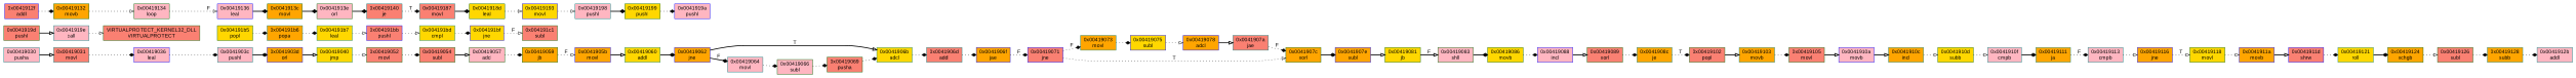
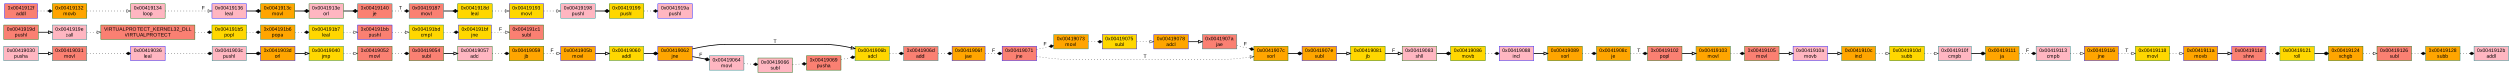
  strict digraph {
    fontname="Liberation Sans"
    rankdir=LR
    node [color=darkgreen fillcolor=orange fontname="Liberation Sans" shape=rectangle style=filled]
    edge [arrowhead=diamond color="#000000" fontname="Liberation Sans" style=dotted]
    n1 [color=teal fillcolor=gold label="0x00419121\nroll"]
    n2 [label="0x00419124\nxchgb"]
    n3 [fillcolor=salmon label="0x00419126\nsubl"]
    n4 [color=teal label="0x00419128\nsubb"]
    n5 [color=teal fillcolor=gold label="0x004191b7\nleal"]
    n6 [color=blue fillcolor=salmon label="0x004191bb\npushl"]
    n7 [color=teal fillcolor=gold label="0x004191bd\ncmpl"]
    n8 [color=blue fillcolor=gold label="0x004191bf\njne"]
    n9 [color=teal label="0x0041908c\nje"]
    n10 [fillcolor=salmon label="0x00419102\npopl"]
-   n11 [color=teal label="0x00419103\nmovb"]
+   n11 [color=teal label="0x00419103\nmovl"]
    n12 [fillcolor=salmon label="0x00419105\nmovl"]
    n13 [color=teal fillcolor=lightpink label="0x0041912b\naddl"]
    n14 [color=teal fillcolor=gold label="0x00419040\njmp"]
    n15 [fillcolor=salmon label="0x00419052\nmovl"]
    n16 [fillcolor=salmon label="0x00419054\nsubl"]
    n17 [fillcolor=lightpink label="0x00419057\nadcl"]
    n18 [fillcolor=lightpink label="0x00419066\nsubl"]
    n19 [fillcolor=salmon label="0x00419069\npusha"]
    n20 [color=teal fillcolor=gold label="0x0041906b\nadcl"]
    n21 [color=teal fillcolor=salmon label="0x0041906d\naddl"]
    n22 [fillcolor=salmon label="0x004191c1\nsubl"]
    n23 [color=teal label="0x0041910c\nincl"]
    n24 [fillcolor=gold label="0x0041910d\nsubb"]
    n25 [color=teal fillcolor=lightpink label="0x0041910f\ncmpb"]
    n26 [color=teal label="0x00419111\nja"]
    n27 [color=blue fillcolor=salmon label="0x0041912f\naddl"]
    n28 [label="0x00419132\nmovb"]
    n29 [fillcolor=lightpink label="0x00419134\nloop"]
    n30 [color=blue fillcolor=lightpink label="0x00419136\nleal"]
    n31 [color=blue label="0x0041907e\nsubl"]
    n32 [fillcolor=gold label="0x00419081\njb"]
    n33 [fillcolor=lightpink label="0x00419083\nshll"]
    n34 [fillcolor=gold label="0x00419086\nmovb"]
    n35 [color=blue fillcolor=salmon label="0x00419071\njne"]
    n36 [color=teal label="0x00419073\nmovl"]
    n37 [label="0x0041907c\nxorl"]
    n38 [color=blue fillcolor=gold label="0x00419075\nsubl"]
    n39 [color=blue label="0x00419078\nadcl"]
    n40 [color=blue fillcolor=lightpink label="0x0041910a\nmovb"]
    n41 [color=teal fillcolor=lightpink label="0x00419113\ncmpb"]
    n42 [color=blue label="0x00419116\njne"]
    n43 [fillcolor=gold label="0x00419118\nmovl"]
    n44 [color=blue label="0x0041911a\nmovb"]
    n45 [label="0x00419059\njb"]
    n46 [color=blue label="0x0041905b\nmovl"]
    n47 [color=teal fillcolor=salmon label="0x0041907a\njae"]
    n48 [color=blue fillcolor=lightpink label="0x00419088\nincl"]
-   n49 [fillcolor=salmon label="0x00419089\nxorl"]
+   n49 [label="0x00419089\nxorl"]
    n50 [color=blue label="0x0041906f\njae"]
    n51 [color=teal fillcolor=gold label="0x00419060\naddl"]
    n52 [color=blue label="0x00419062\njne"]
    n53 [color=teal fillcolor=lightpink label="0x00419064\nmovl"]
    n54 [label="0x0041913c\nmovl"]
    n55 [fillcolor=lightpink label="0x0041913e\norl"]
    n56 [color=teal fillcolor=salmon label="0x00419187\nmovl"]
    n57 [fillcolor=gold label="0x0041918d\nleal"]
    n58 [color=blue fillcolor=gold label="0x00419193\nmovl"]
    n59 [color=teal fillcolor=lightpink label="0x00419198\npushl"]
    n60 [color=teal fillcolor=salmon label="0x00419140\nje"]
    n61 [color=teal fillcolor=salmon label="0x00419031\nmovl"]
    n62 [color=blue fillcolor=lightpink label="0x00419036\nleal"]
    n63 [color=teal fillcolor=lightpink label="0x0041903c\npushl"]
    n64 [color=blue label="0x0041903d\norl"]
    n65 [color=blue fillcolor=salmon label="0x0041911d\nshrw"]
    n66 [fillcolor=salmon label="0x0041919d\npushl"]
    n67 [color=teal fillcolor=lightpink label="0x0041919e\ncall"]
    n68 [fillcolor=salmon label="VIRTUALPROTECT_KERNEL32_DLL\nVIRTUALPROTECT"]
    n69 [color=teal label="0x004191b6\npopa"]
    n70 [color=blue fillcolor=lightpink label="0x0041919a\npushl"]
    n71 [fillcolor=gold label="0x00419199\npushl"]
    n72 [fillcolor=gold label="0x004191b5\npopl"]
    n73 [color=teal fillcolor=lightpink label="0x00419030\npusha"]
    n1 -> n2 [style=bold]
    n2 -> n3 [arrowhead=onormal]
    n3 -> n4
    n4 -> n13
    n5 -> n6 [arrowhead=onormal]
    n6 -> n7 [arrowhead=onormal]
    n7 -> n8
    n8 -> n22 [arrowhead=onormal label=F]
    n9 -> n10 [label=T]
    n10 -> n11 [arrowhead=onormal style=bold]
    n11 -> n12
    n12 -> n40 [arrowhead=onormal style=bold]
    n14 -> n15 [arrowhead=onormal]
    n15 -> n16
    n16 -> n17 [arrowhead=onormal style=bold]
    n17 -> n45
    n18 -> n19
    n19 -> n20
    n20 -> n21
    n21 -> n50
    n23 -> n24 [arrowhead=onormal]
    n24 -> n25 [arrowhead=onormal]
    n25 -> n26 [style=bold]
    n26 -> n41 [label=F]
    n27 -> n28
    n28 -> n29 [arrowhead=onormal]
    n29 -> n30 [arrowhead=onormal label=F]
    n30 -> n54 [style=bold]
    n31 -> n32 [arrowhead=onormal style=bold]
    n32 -> n33 [arrowhead=onormal label=F style=bold]
    n33 -> n34 [style=bold]
    n34 -> n48
    n35 -> n36 [label=F]
    n35 -> n37 [arrowhead=onormal label=T]
    n36 -> n38
    n37 -> n31 [style=bold]
    n38 -> n39 [arrowhead=onormal]
    n39 -> n47 [arrowhead=onormal style=bold]
    n40 -> n23 [arrowhead=onormal style=bold]
    n41 -> n42 [arrowhead=onormal]
    n42 -> n43 [arrowhead=onormal label=T]
    n43 -> n44 [arrowhead=onormal]
    n44 -> n65 [arrowhead=onormal style=bold]
    n45 -> n46 [arrowhead=onormal label=F]
    n46 -> n51 [arrowhead=onormal style=bold]
    n47 -> n37 [label=F]
    n48 -> n49 [arrowhead=onormal style=bold]
    n49 -> n9
    n50 -> n35 [label=F]
    n51 -> n52 [style=bold]
    n52 -> n20 [arrowhead=onormal label=T style=bold]
    n52 -> n53 [label=F style=bold]
    n53 -> n18
    n54 -> n55 [style=bold]
    n55 -> n60 [style=bold]
    n56 -> n57 [style=bold]
    n57 -> n58 [arrowhead=onormal]
    n58 -> n59 [arrowhead=onormal]
    n59 -> n71 [style=bold]
    n60 -> n56 [label=T]
    n61 -> n62
    n62 -> n63
    n63 -> n64 [style=bold]
    n64 -> n14 [arrowhead=onormal style=bold]
    n65 -> n1
    n66 -> n67 [arrowhead=onormal style=bold]
    n67 -> n68 [arrowhead=onormal]
+   n68 -> n72
    n69 -> n5
    n71 -> n70
    n72 -> n69
    n73 -> n61 [arrowhead=onormal style=bold]
  }
